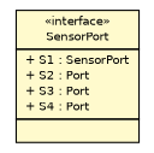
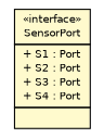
  digraph {
    nodesep=0.25
    ranksep=0.5
-   n1 [fontcolor=black fontname=Helvetica fontsize=9.0 label=<<table title="lejos.hardware.port.SensorPort" border="0" cellborder="1" cellspacing="0" cellpadding="2" port="p" bgcolor="lemonChiffon" href="./SensorPort.html"> 		<tr><td><table border="0" cellspacing="0" cellpadding="1"> <tr><td align="center" balign="center"> &#171;interface&#187; </td></tr> <tr><td align="center" balign="center"> SensorPort </td></tr> 		</table></td></tr> 		<tr><td><table border="0" cellspacing="0" cellpadding="1"> <tr><td align="left" balign="left"> + S1 : SensorPort </td></tr> <tr><td align="left" balign="left"> + S2 : Port </td></tr> <tr><td align="left" balign="left"> + S3 : Port </td></tr> <tr><td align="left" balign="left"> + S4 : Port </td></tr> 		</table></td></tr> 		<tr><td><table border="0" cellspacing="0" cellpadding="1"> <tr><td align="left" balign="left">  </td></tr> 		</table></td></tr> 		</table>> shape=plaintext]
+   n1 [fontcolor=black fontname=Helvetica fontsize=9.0 label=<<table title="lejos.hardware.port.SensorPort" border="0" cellborder="1" cellspacing="0" cellpadding="2" port="p" bgcolor="lemonChiffon" href="./SensorPort.html"> 		<tr><td><table border="0" cellspacing="0" cellpadding="1"> <tr><td align="center" balign="center"> &#171;interface&#187; </td></tr> <tr><td align="center" balign="center"> SensorPort </td></tr> 		</table></td></tr> 		<tr><td><table border="0" cellspacing="0" cellpadding="1"> <tr><td align="left" balign="left"> + S1 : Port </td></tr> <tr><td align="left" balign="left"> + S2 : Port </td></tr> <tr><td align="left" balign="left"> + S3 : Port </td></tr> <tr><td align="left" balign="left"> + S4 : Port </td></tr> 		</table></td></tr> 		<tr><td><table border="0" cellspacing="0" cellpadding="1"> <tr><td align="left" balign="left">  </td></tr> 		</table></td></tr> 		</table>> shape=plaintext]
  }
